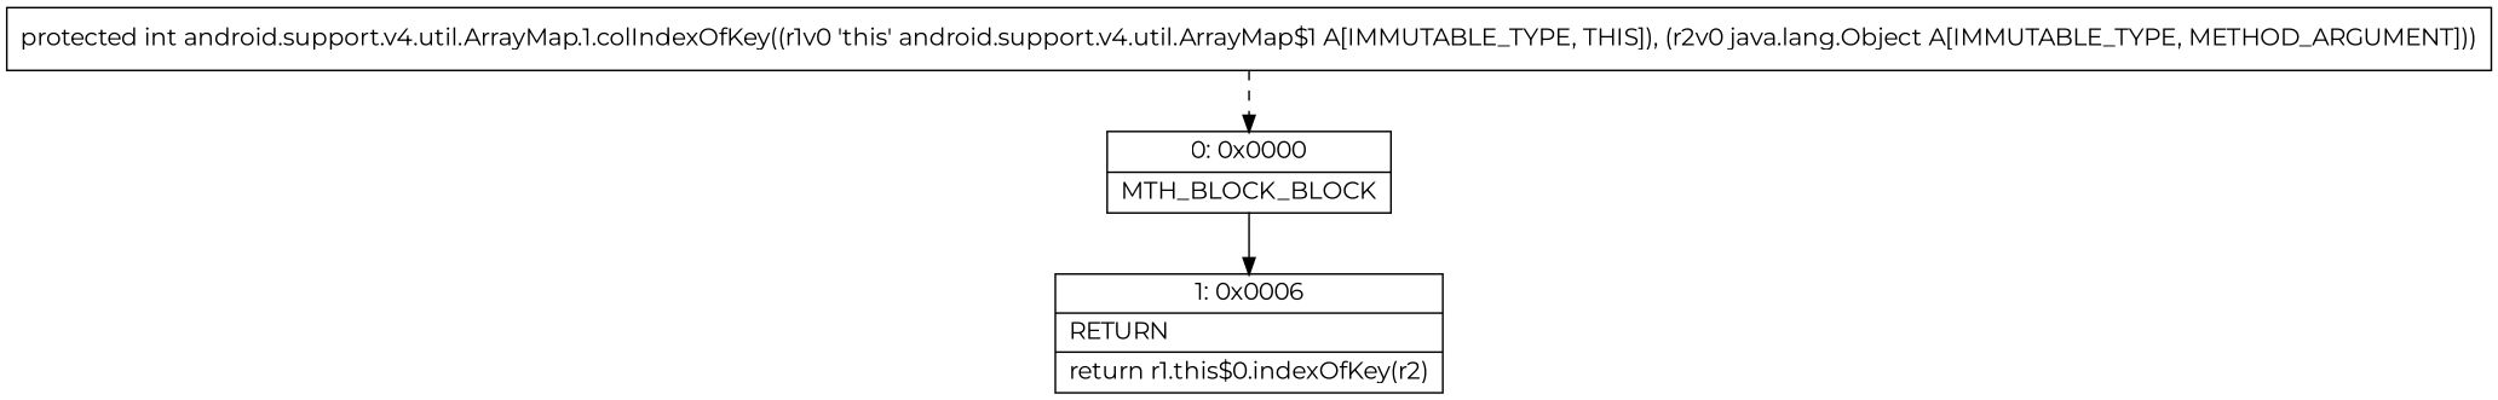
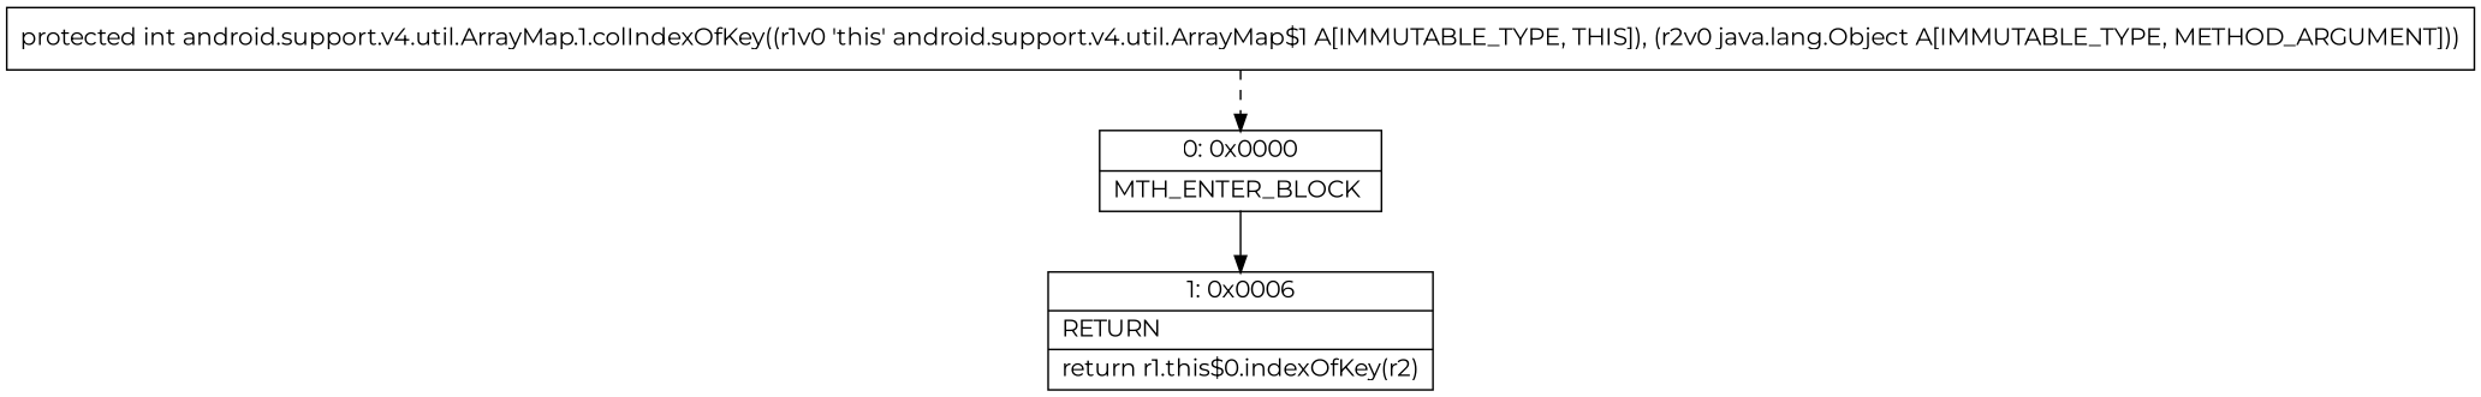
  digraph {
    fontname=Montserrat
    node [shape=record fontname=Montserrat]
    edge [fontname=Montserrat]
-   n1 [label="{0\:\ 0x0000|MTH_BLOCK_BLOCK\l}"]
+   n1 [label="{0\:\ 0x0000|MTH_ENTER_BLOCK\l}"]
    n2 [label="{1\:\ 0x0006|RETURN\l|return r1.this$0.indexOfKey(r2)\l}"]
    n3 [label="{protected int android.support.v4.util.ArrayMap.1.colIndexOfKey((r1v0 'this' android.support.v4.util.ArrayMap$1 A[IMMUTABLE_TYPE, THIS]), (r2v0 java.lang.Object A[IMMUTABLE_TYPE, METHOD_ARGUMENT])) }"]
    n1 -> n2 [style=solid]
    n3 -> n1 [style=dashed]
  }
